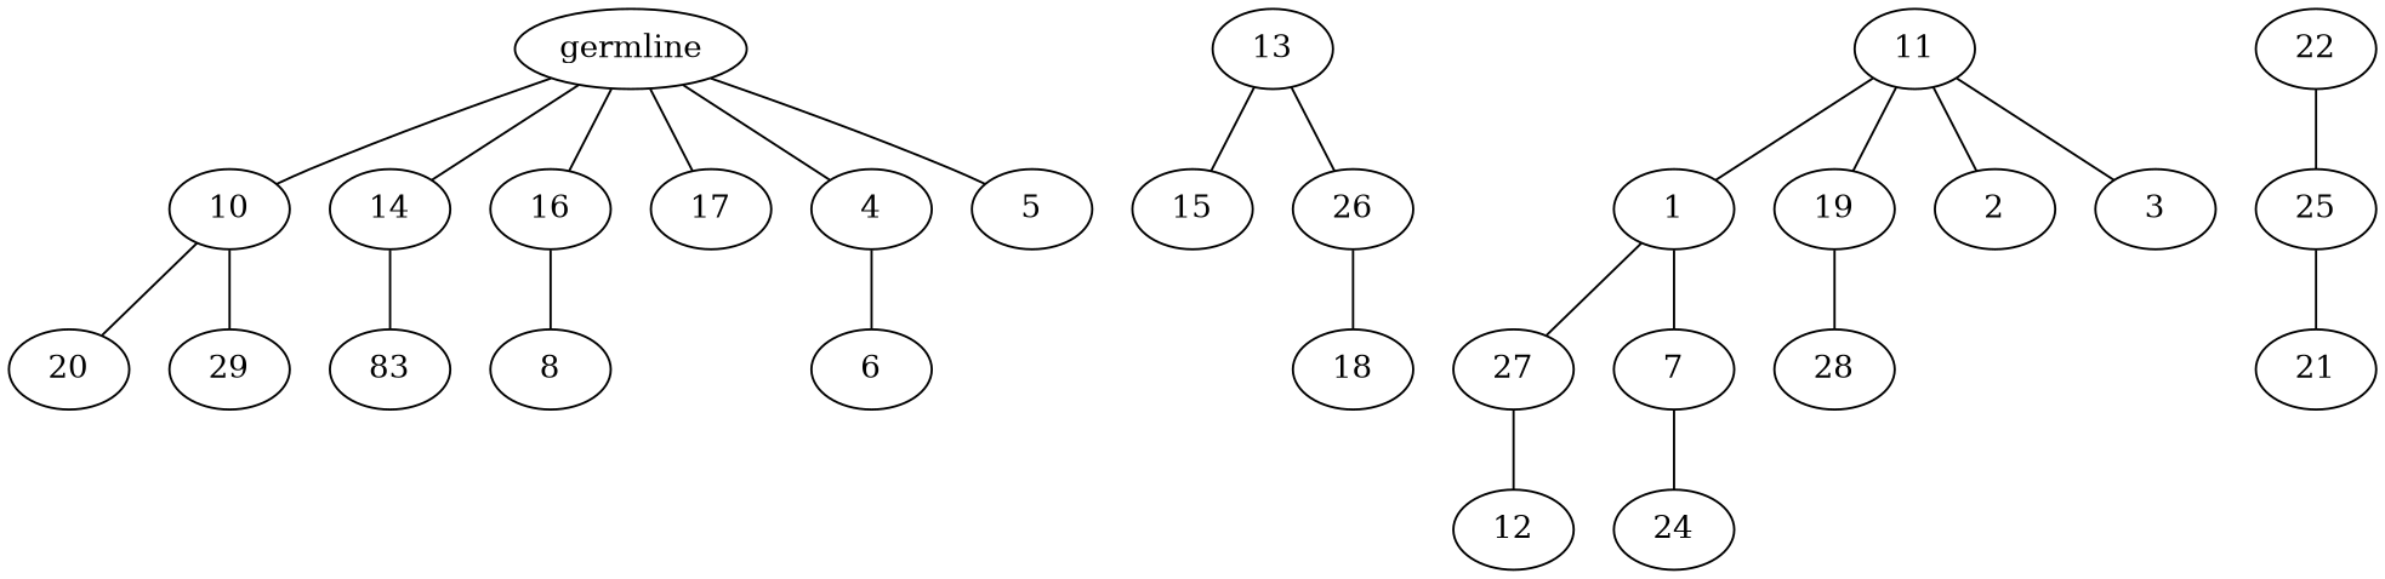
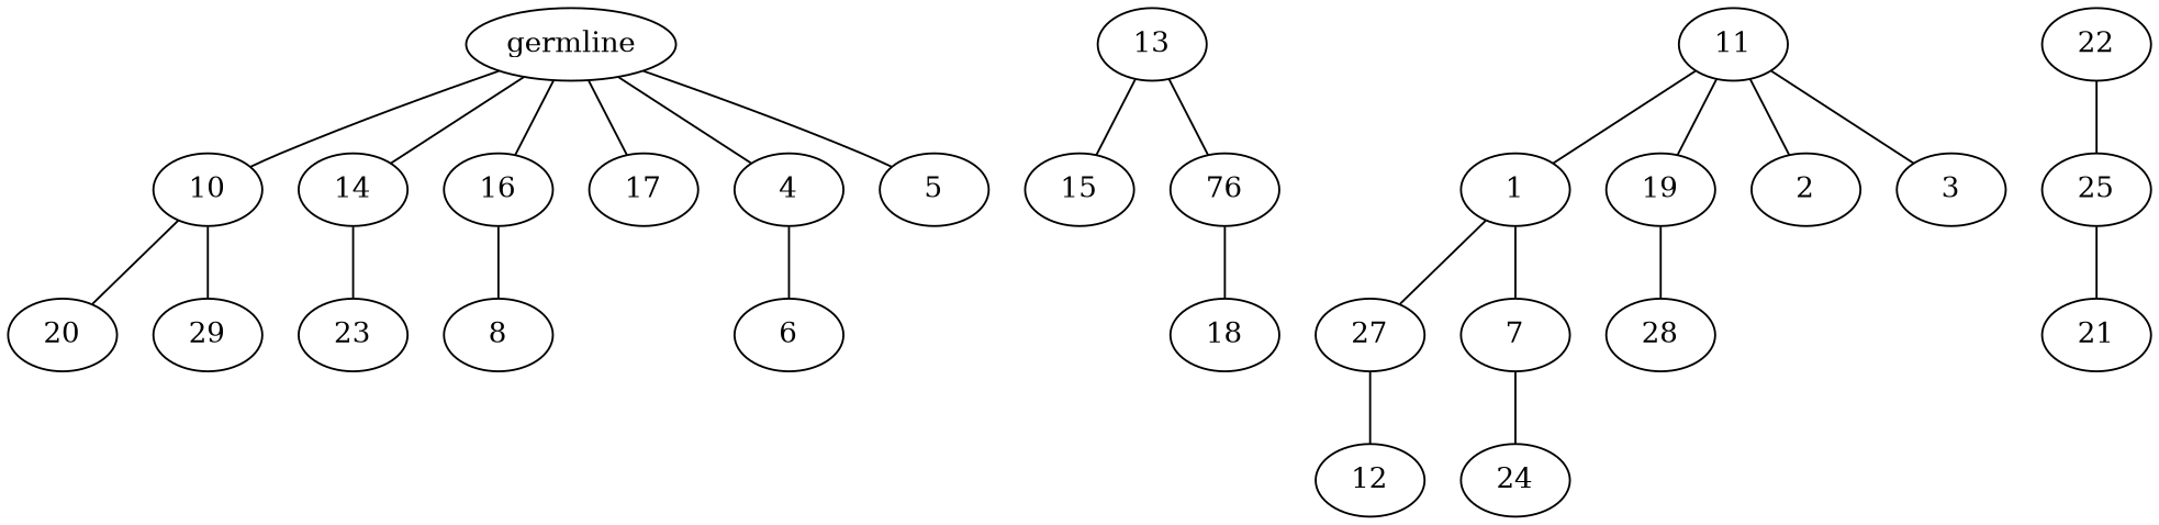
  graph {
    n1 [label=germline]
    n2 [label=10]
    n3 [label=14]
    n4 [label=16]
    n5 [label=17]
    n6 [label=4]
    n7 [label=5]
    n8 [label=20]
    n9 [label=29]
    n10 [label=13]
    n11 [label=15]
-   n12 [label=26]
-   n13 [label=83]
+   n12 [label=76]
+   n13 [label=23]
    n14 [label=8]
    n15 [label=6]
    n16 [label=18]
    n17 [label=11]
    n18 [label=1]
    n19 [label=19]
    n20 [label=2]
    n21 [label=3]
    n22 [label=22]
    n23 [label=25]
    n24 [label=27]
    n25 [label=7]
    n26 [label=28]
    n27 [label=12]
    n28 [label=24]
    n29 [label=21]
    n1 -- n2
    n1 -- n3
    n1 -- n4
    n1 -- n5
    n1 -- n6
    n1 -- n7
    n2 -- n8
    n2 -- n9
    n3 -- n13
    n4 -- n14
    n6 -- n15
    n10 -- n11
    n10 -- n12
    n12 -- n16
    n17 -- n18
    n17 -- n19
    n17 -- n20
    n17 -- n21
    n18 -- n24
    n18 -- n25
    n19 -- n26
    n22 -- n23
    n23 -- n29
    n24 -- n27
    n25 -- n28
  }
